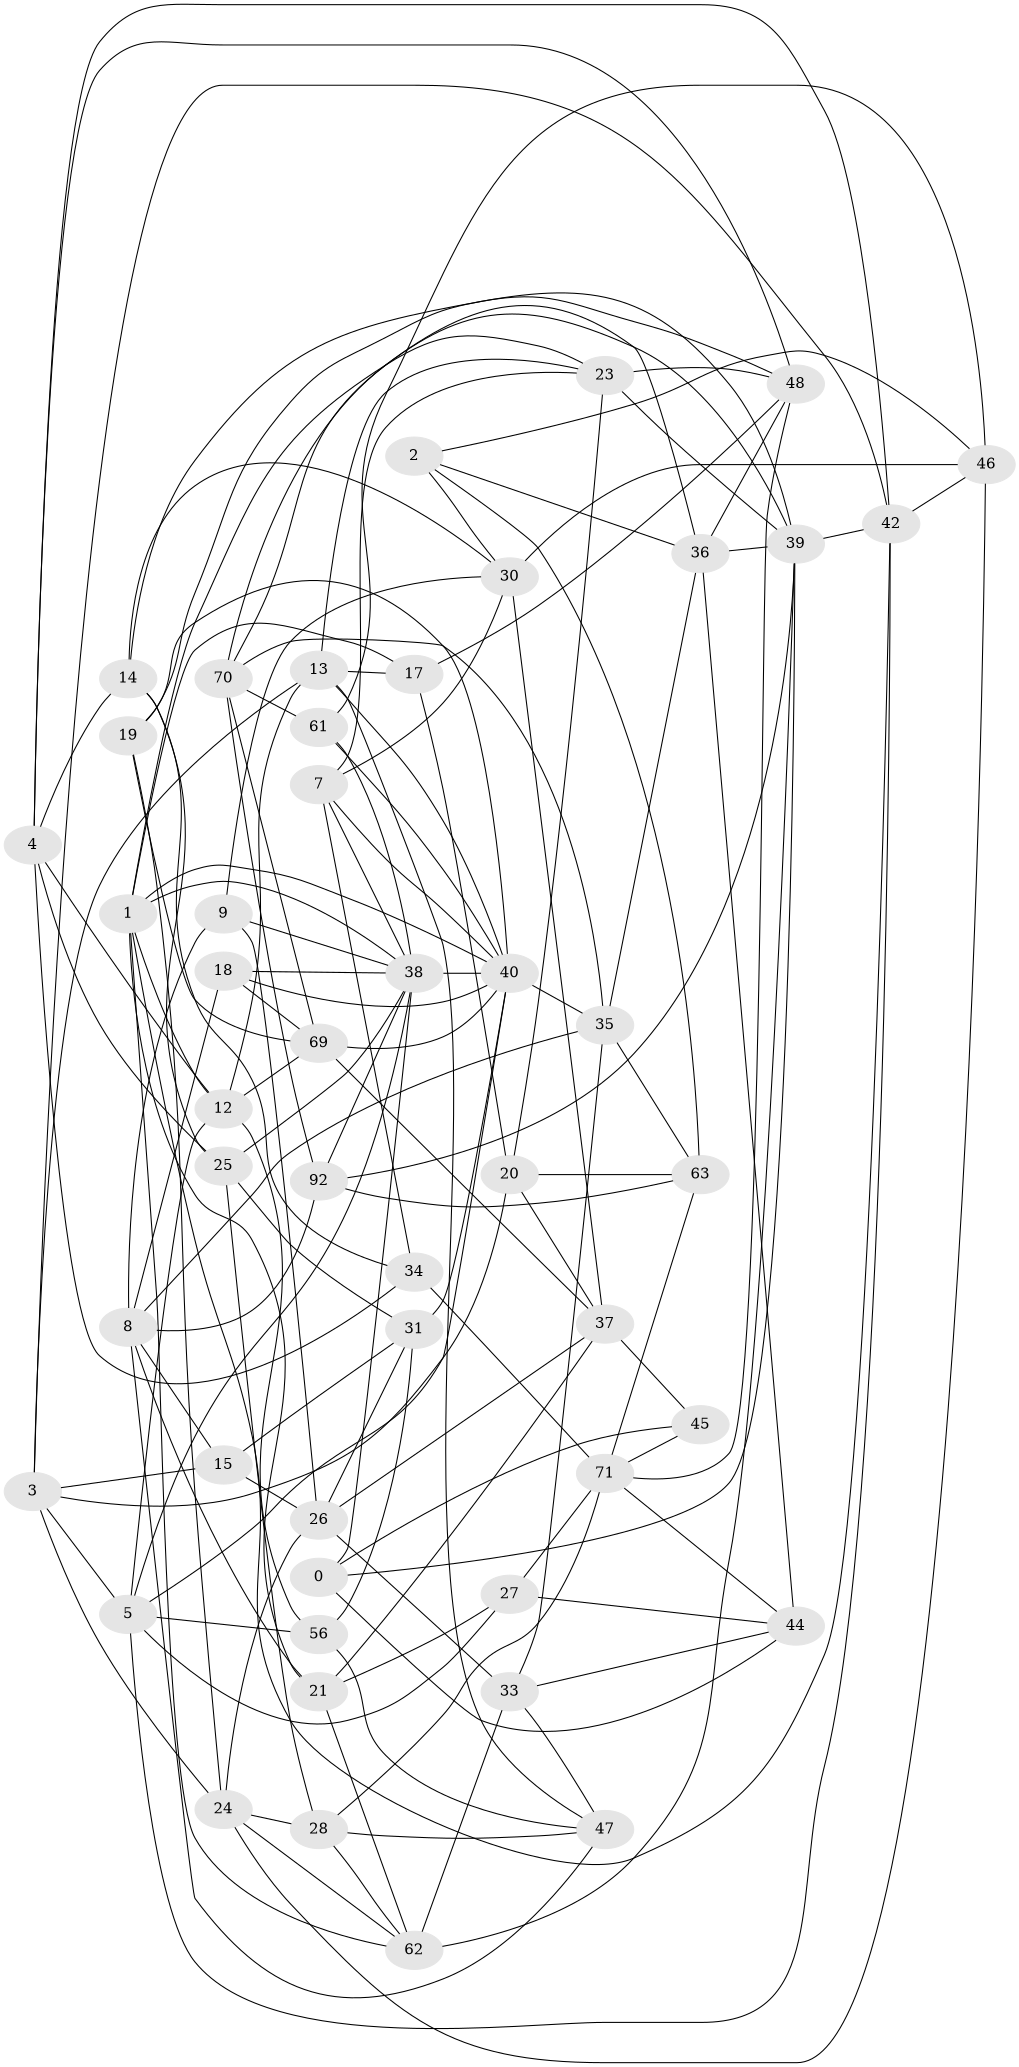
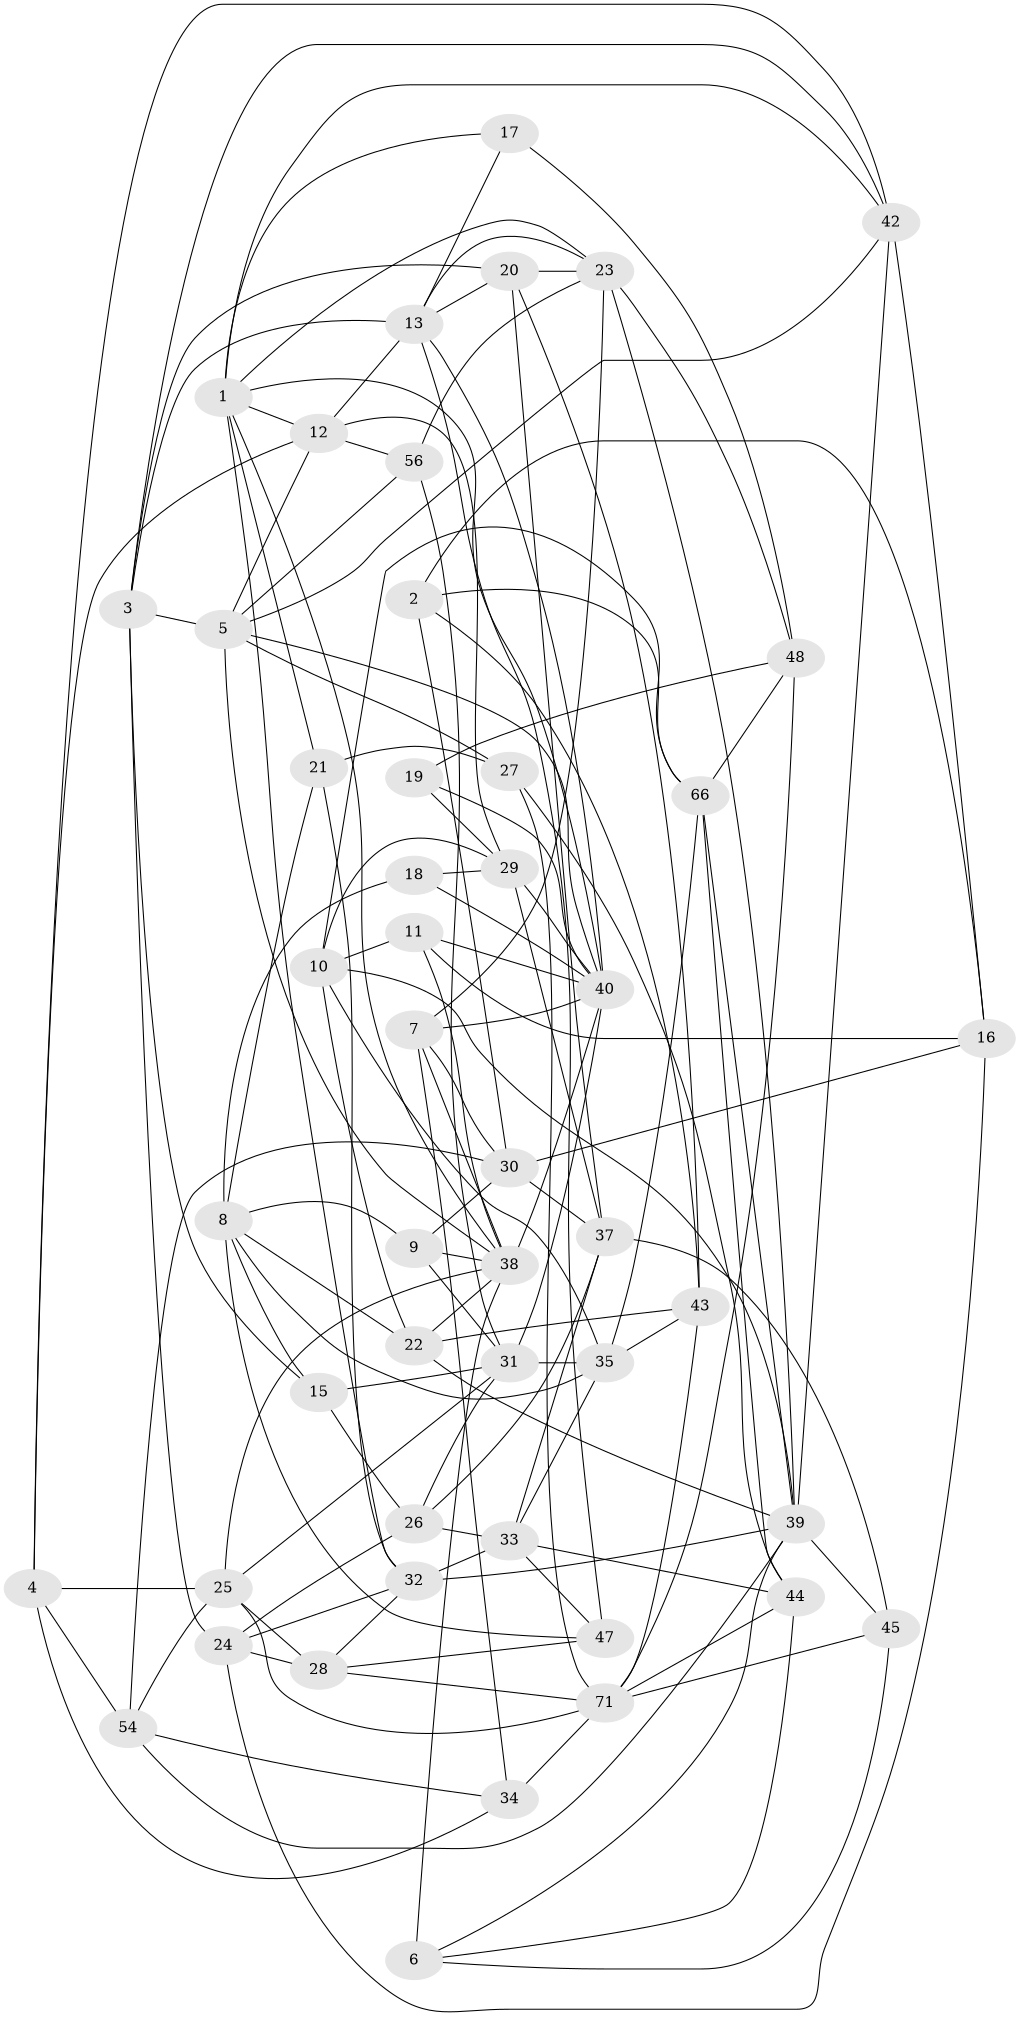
  graph {
    rankdir=LR
    node [color=gray90 style=filled]
    edge [weight=1.0]
    1
    12
    17
    21
    23
-   32 [label=62]
+   32
    38
    40
    42
    13
    n11 [label=56]
-   29 [label=69]
+   29
    20
    48
    27
    39
    33
-   46
+   46 [label=16]
    2
    30
-   36
-   43 [label=63]
+   36 [label=66]
+   43
    37
    44
    3
    15
    24
    5
    47
    26
    31
-   22 [label=92]
+   22
    28
    4
-   14
+   14 [label=54]
    25
    34
    n38 [label=71]
-   6 [label=0]
+   6
    45
    7
    8
    9
    18
    35
-   10 [label=70]
-   11 [label=61]
+   10
+   11
    19
    1 -- 12
    1 -- 17
    1 -- 21
    1 -- 23
    1 -- 32
    1 -- 38
    1 -- 40
    1 -- 42
    12 -- 13
    12 -- n11
    12 -- 29
-   17 -- 20
+   13 -- 20
    17 -- 48
    21 -- 32
    21 -- 27
    23 -- 48
    23 -- 39
    32 -- 39
    32 -- 33
    38 -- 40
    42 -- 46
    13 -- 17
    13 -- 23
    13 -- 40
    13 -- 47
-   n11 -- 47
+   n11 -- 23
    n11 -- 31
    29 -- 40
    29 -- 37
    20 -- 23
    20 -- 43 [weight=2.0]
    20 -- 37
    27 -- 44 [weight=2.0]
    27 -- n38
    39 -- 42
-   21 -- 37
+   39 -- 45 [weight=2.0]
+   33 -- 37
    33 -- 44
    33 -- 47
    33 -- 35
    2 -- 46
    2 -- 30
    2 -- 36
    2 -- 43
    30 -- 46
    30 -- 37
    36 -- 48
    36 -- 39
    36 -- 44
    37 -- 45
    3 -- 42
    3 -- 13
    3 -- 20
    3 -- 15
    3 -- 24
    3 -- 5
    15 -- 26
    15 -- 31
    24 -- 32
    24 -- 46
    24 -- 26
    24 -- 28
    5 -- 12
    5 -- 38
    5 -- 40
    5 -- 42
    5 -- n11
    5 -- 27 [weight=2.0]
    26 -- 33
    26 -- 37
    26 -- 31
    31 -- 40
-   40 -- 35
+   31 -- 35
    22 -- 38
    22 -- 39
    22 -- 43
    28 -- 32
    28 -- 47 [weight=2.0]
    28 -- n38
    4 -- 12
    4 -- 42
-   4 -- 48
    4 -- 14
    4 -- 25
    4 -- 34
    14 -- 39
    14 -- 30
    14 -- 25
    14 -- 34 [weight=2.0]
    25 -- 38
    25 -- 31
    25 -- 28
+   25 -- n38
    34 -- n38
    n38 -- 48 [weight=2.0]
    n38 -- 43
    n38 -- 44
    n38 -- 45 [weight=2.0]
    6 -- 38
    6 -- 39
    6 -- 44
    6 -- 45
    7 -- 23
    7 -- 38
    7 -- 40
    7 -- 30
    7 -- 34
    8 -- 21
    8 -- 15
    8 -- 47
    8 -- 22
    8 -- 9
    8 -- 18
    8 -- 35
    9 -- 38
    9 -- 30
-   9 -- 26
-   18 -- 38
+   9 -- 31
    18 -- 40
    18 -- 29
    35 -- 36
    35 -- 43
    10 -- 29
    10 -- 39
    10 -- 36
    10 -- 22
    10 -- 35
    10 -- 11
    11 -- 38
    11 -- 40
    11 -- 46
    19 -- 40
    19 -- 29
    19 -- 48
-   19 -- 24
  }
